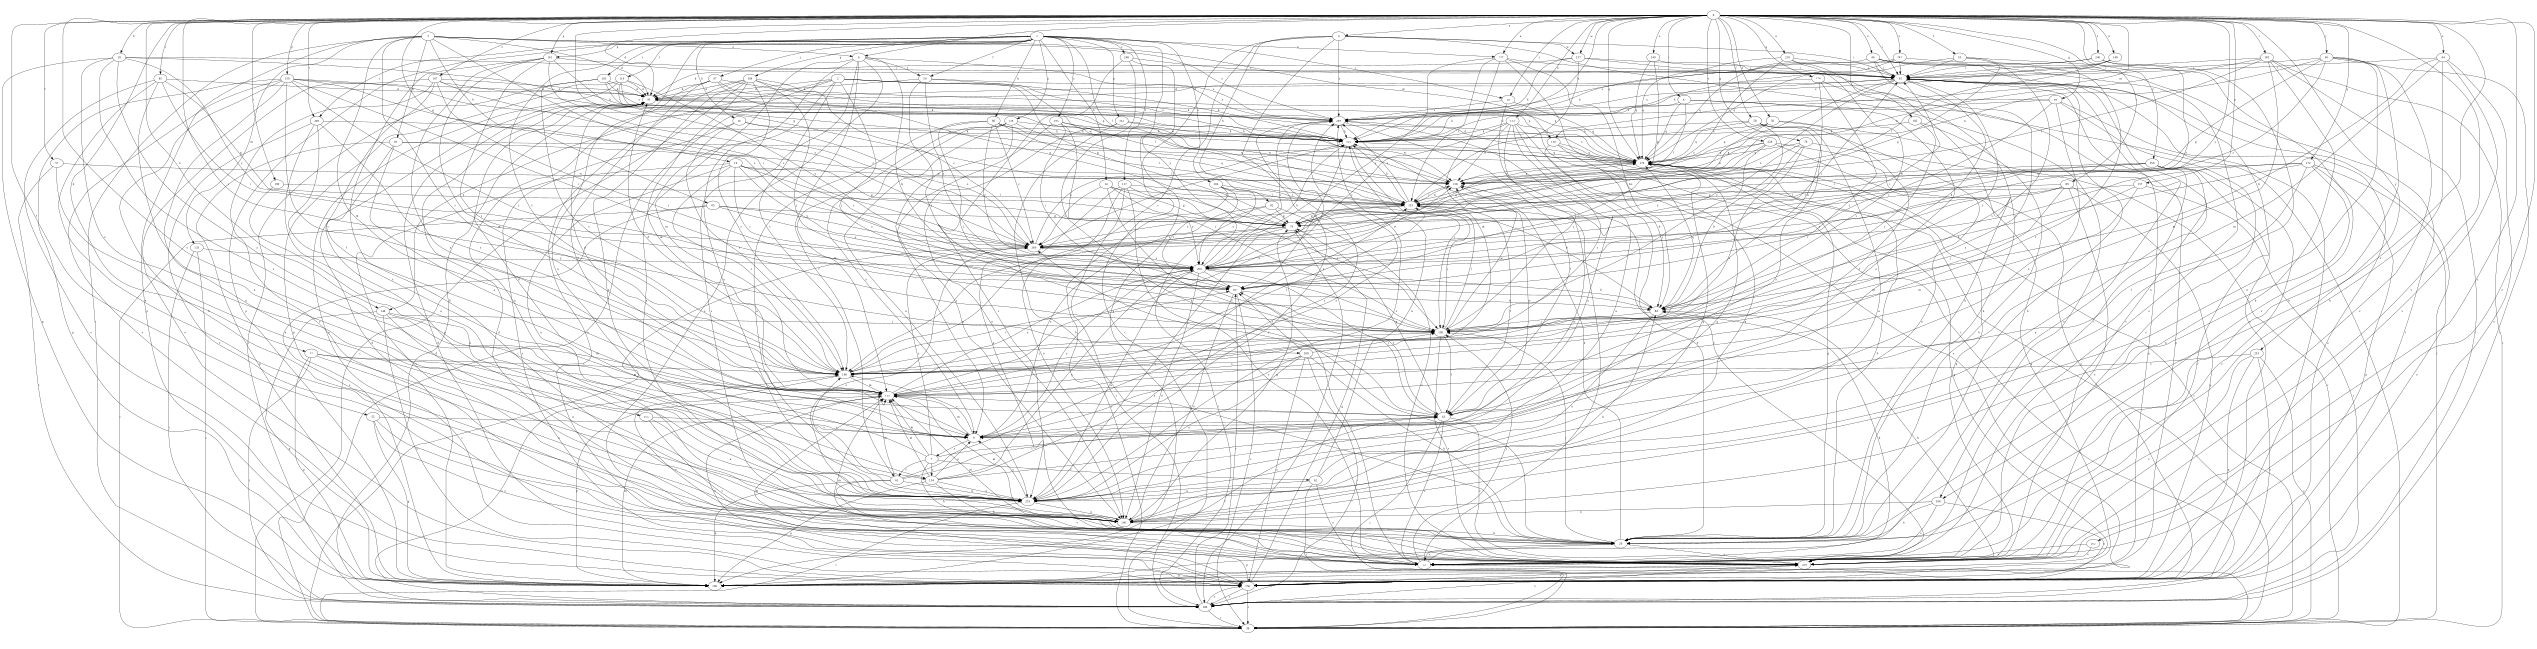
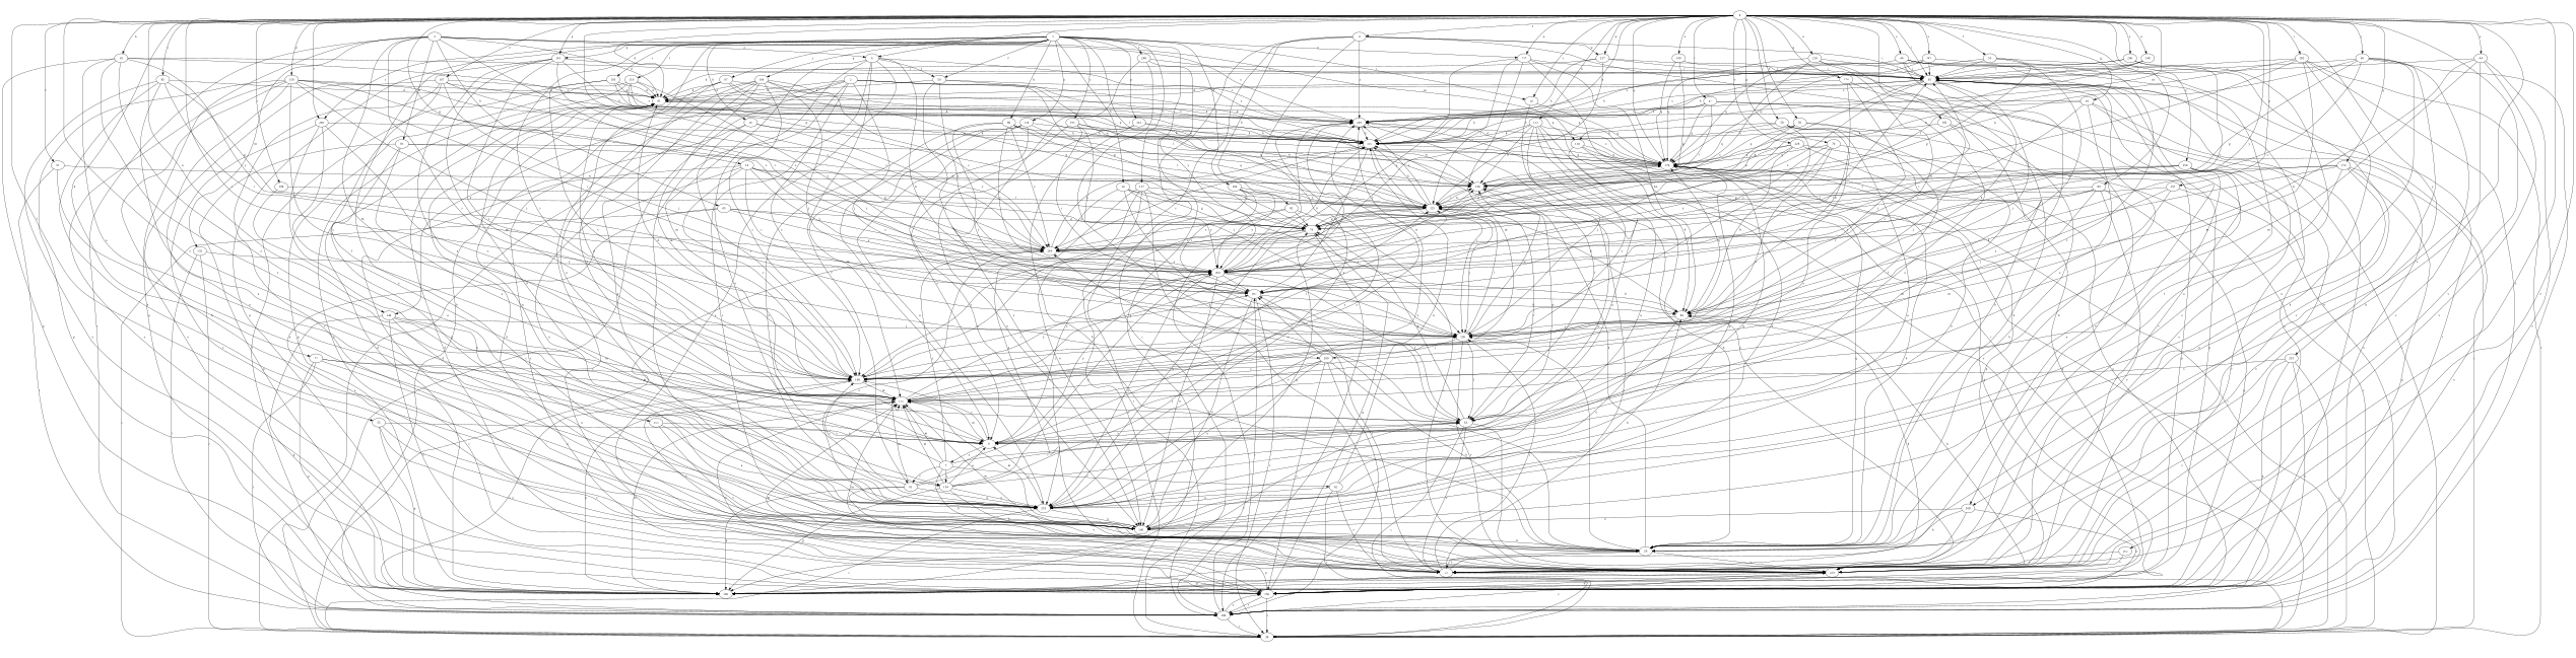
  strict digraph {
    fontname="Liberation Serif"
    node [fontname="Liberation Serif"]
    edge [fontname="Liberation Serif"]
    0
    4
    6
    10
    12
    28
    41
    44
    46
    50
    52
    53
    55
    57
    58
    65
    68
    70
    74
    85
    87
    89
    95
    96
    113
    115
    130
    140
    144
    149
    154
    157
    159
    161
    172
    174
    176
    182
    183
    199
    200
    208
    210
    217
    228
    229
    237
    242
    246
    253
    256
    260
    262
    267
    268
    166
    198
    219
    249
    82
    59
    135
    61
    84
    9
    155
    146
    209
    20
    156
    269
    63
    30
    125
    105
    187
    238
    1
    14
    16
    80
    97
    117
    119
    162
    164
    193
    194
    195
    218
    248
    2
    3
    19
    81
    133
    7
    62
    0 -> 4 [label=a]
    0 -> 6 [label=a]
    0 -> 10 [label=b]
    0 -> 12 [label=b]
    0 -> 28 [label=c]
    0 -> 41 [label=d]
    0 -> 44 [label=e]
    0 -> 46 [label=e]
    0 -> 50 [label=e]
    0 -> 52 [label=e]
    0 -> 53 [label=f]
    0 -> 55 [label=f]
    0 -> 57 [label=f]
    0 -> 58 [label=f]
    0 -> 65 [label=g]
    0 -> 68 [label=g]
    0 -> 70 [label=g]
    0 -> 74 [label=g]
    0 -> 85 [label=i]
    0 -> 87 [label=i]
    0 -> 89 [label=i]
    0 -> 95 [label=i]
    0 -> 96 [label=j]
    0 -> 113 [label=k]
    0 -> 115 [label=k]
    0 -> 130 [label=m]
    0 -> 140 [label=n]
    0 -> 144 [label=n]
    0 -> 149 [label=o]
    0 -> 154 [label=o]
    0 -> 157 [label=p]
    0 -> 159 [label=p]
    0 -> 161 [label=p]
    0 -> 172 [label=q]
    0 -> 174 [label=q]
    0 -> 176 [label=q]
    0 -> 182 [label=r]
    0 -> 183 [label=r]
    0 -> 199 [label=t]
    0 -> 200 [label=t]
    0 -> 208 [label=t]
    0 -> 210 [label=u]
    0 -> 217 [label=u]
    0 -> 228 [label=v]
    0 -> 229 [label=v]
    0 -> 237 [label=w]
    0 -> 242 [label=x]
    0 -> 246 [label=x]
    0 -> 253 [label=y]
    0 -> 256 [label=y]
    0 -> 260 [label=y]
    0 -> 262 [label=z]
    0 -> 267 [label=z]
    0 -> 268 [label=z]
    4 -> 95 [label=i]
    4 -> 237 [label=w]
    4 -> 268 [label=z]
    4 -> 166 [label=p]
    4 -> 198 [label=s]
    4 -> 219 [label=u]
    4 -> 249 [label=x]
    4 -> 82 [label=h]
    6 -> 52 [label=e]
    6 -> 229 [label=v]
    6 -> 219 [label=u]
    6 -> 249 [label=x]
    6 -> 59 [label=f]
    6 -> 135 [label=m]
    6 -> 61 [label=f]
    6 -> 84 [label=h]
    10 -> 95 [label=i]
    10 -> 154 [label=o]
    10 -> 260 [label=y]
    10 -> 166 [label=p]
    10 -> 249 [label=x]
    10 -> 9 [label=a]
    10 -> 155 [label=o]
    12 -> 166 [label=p]
    12 -> 198 [label=s]
    12 -> 135 [label=m]
    12 -> 146 [label=n]
    12 -> 209 [label=t]
    28 -> 176 [label=q]
    28 -> 219 [label=u]
    41 -> 249 [label=x]
    44 -> 95 [label=i]
    44 -> 229 [label=v]
    44 -> 135 [label=m]
    44 -> 84 [label=h]
    44 -> 20 [label=b]
    44 -> 156 [label=o]
    46 -> 52 [label=e]
    46 -> 95 [label=i]
    46 -> 176 [label=q]
    46 -> 9 [label=a]
    46 -> 209 [label=t]
    46 -> 156 [label=o]
    50 -> 115 [label=k]
    50 -> 176 [label=q]
    50 -> 166 [label=p]
    50 -> 269 [label=z]
    50 -> 63 [label=f]
    52 -> 95 [label=i]
    52 -> 135 [label=m]
    52 -> 84 [label=h]
    52 -> 30 [label=c]
    52 -> 125 [label=l]
    52 -> 105 [label=j]
    52 -> 187 [label=r]
    53 -> 74 [label=g]
    53 -> 95 [label=i]
    53 -> 115 [label=k]
    53 -> 229 [label=v]
    53 -> 198 [label=s]
    55 -> 52 [label=e]
    55 -> 229 [label=v]
    55 -> 166 [label=p]
    55 -> 9 [label=a]
    57 -> 219 [label=u]
    57 -> 209 [label=t]
    57 -> 238 [label=w]
    58 -> 115 [label=k]
    58 -> 176 [label=q]
    58 -> 260 [label=y]
    58 -> 219 [label=u]
    58 -> 9 [label=a]
    58 -> 146 [label=n]
    65 -> 52 [label=e]
    65 -> 74 [label=g]
    65 -> 260 [label=y]
    65 -> 269 [label=z]
    65 -> 30 [label=c]
    68 -> 52 [label=e]
    68 -> 115 [label=k]
    68 -> 249 [label=x]
    68 -> 9 [label=a]
    68 -> 156 [label=o]
    68 -> 187 [label=r]
    70 -> 176 [label=q]
    70 -> 260 [label=y]
    70 -> 198 [label=s]
    70 -> 84 [label=h]
    70 -> 30 [label=c]
    74 -> 176 [label=q]
    74 -> 198 [label=s]
    74 -> 219 [label=u]
    74 -> 209 [label=t]
    74 -> 269 [label=z]
    85 -> 41 [label=d]
    85 -> 74 [label=g]
    85 -> 219 [label=u]
    85 -> 146 [label=n]
    85 -> 156 [label=o]
    85 -> 187 [label=r]
    87 -> 115 [label=k]
    87 -> 176 [label=q]
    87 -> 166 [label=p]
-   28 -> 249 [label=x]
+   87 -> 249 [label=x]
    87 -> 9 [label=a]
    87 -> 125 [label=l]
    89 -> 52 [label=e]
    89 -> 260 [label=y]
    89 -> 166 [label=p]
    89 -> 135 [label=m]
    89 -> 125 [label=l]
    89 -> 187 [label=r]
    95 -> 41 [label=d]
    95 -> 52 [label=e]
    95 -> 74 [label=g]
    95 -> 229 [label=v]
    95 -> 249 [label=x]
    95 -> 84 [label=h]
    95 -> 20 [label=b]
    95 -> 269 [label=z]
    95 -> 30 [label=c]
    95 -> 105 [label=j]
    96 -> 74 [label=g]
    96 -> 95 [label=i]
    96 -> 229 [label=v]
    96 -> 146 [label=n]
    96 -> 209 [label=t]
    96 -> 20 [label=b]
    96 -> 269 [label=z]
    96 -> 238 [label=w]
    113 -> 115 [label=k]
    113 -> 260 [label=y]
    113 -> 198 [label=s]
    113 -> 219 [label=u]
    113 -> 146 [label=n]
    113 -> 156 [label=o]
    113 -> 105 [label=j]
    113 -> 238 [label=w]
    115 -> 176 [label=q]
    115 -> 269 [label=z]
    115 -> 105 [label=j]
    115 -> 187 [label=r]
    130 -> 176 [label=q]
    130 -> 84 [label=h]
    130 -> 20 [label=b]
    130 -> 30 [label=c]
    140 -> 95 [label=i]
    140 -> 249 [label=x]
    140 -> 125 [label=l]
    144 -> 166 [label=p]
    144 -> 135 [label=m]
    144 -> 146 [label=n]
    144 -> 156 [label=o]
    144 -> 105 [label=j]
    149 -> 74 [label=g]
    149 -> 95 [label=i]
    149 -> 176 [label=q]
    154 -> 176 [label=q]
    154 -> 260 [label=y]
    154 -> 166 [label=p]
    154 -> 219 [label=u]
    154 -> 249 [label=x]
    154 -> 135 [label=m]
    154 -> 9 [label=a]
    154 -> 20 [label=b]
    157 -> 135 [label=m]
    157 -> 209 [label=t]
    157 -> 125 [label=l]
    157 -> 105 [label=j]
    159 -> 41 [label=d]
    159 -> 176 [label=q]
    159 -> 166 [label=p]
    159 -> 198 [label=s]
    159 -> 146 [label=n]
    159 -> 20 [label=b]
    159 -> 156 [label=o]
    159 -> 269 [label=z]
    159 -> 105 [label=j]
    159 -> 187 [label=r]
    161 -> 95 [label=i]
    161 -> 115 [label=k]
    161 -> 198 [label=s]
    161 -> 135 [label=m]
    161 -> 9 [label=a]
    161 -> 20 [label=b]
    161 -> 269 [label=z]
    172 -> 260 [label=y]
    172 -> 166 [label=p]
    172 -> 84 [label=h]
    172 -> 146 [label=n]
    172 -> 156 [label=o]
    172 -> 63 [label=f]
    172 -> 238 [label=w]
    174 -> 41 [label=d]
    174 -> 84 [label=h]
    174 -> 20 [label=b]
    174 -> 105 [label=j]
    176 -> 41 [label=d]
    176 -> 166 [label=p]
    176 -> 249 [label=x]
    176 -> 20 [label=b]
    176 -> 30 [label=c]
    176 -> 238 [label=w]
    182 -> 115 [label=k]
    182 -> 20 [label=b]
    182 -> 105 [label=j]
    183 -> 95 [label=i]
    183 -> 135 [label=m]
    183 -> 209 [label=t]
    183 -> 20 [label=b]
    183 -> 30 [label=c]
    183 -> 125 [label=l]
    183 -> 238 [label=w]
    199 -> 219 [label=u]
    199 -> 125 [label=l]
    200 -> 198 [label=s]
    200 -> 219 [label=u]
    200 -> 9 [label=a]
    200 -> 209 [label=t]
    200 -> 20 [label=b]
    200 -> 156 [label=o]
-   200 -> 105 [label=j]
+   105 -> 200 [label=j]
    200 -> 187 [label=r]
    208 -> 52 [label=e]
    208 -> 115 [label=k]
    208 -> 198 [label=s]
    208 -> 219 [label=u]
    208 -> 9 [label=a]
    210 -> 95 [label=i]
    210 -> 176 [label=q]
    210 -> 198 [label=s]
    210 -> 20 [label=b]
    210 -> 269 [label=z]
    217 -> 95 [label=i]
    217 -> 260 [label=y]
    217 -> 135 [label=m]
    217 -> 84 [label=h]
    217 -> 209 [label=t]
    217 -> 125 [label=l]
    228 -> 176 [label=q]
    228 -> 166 [label=p]
    228 -> 156 [label=o]
    228 -> 105 [label=j]
    228 -> 187 [label=r]
    228 -> 238 [label=w]
    229 -> 41 [label=d]
    229 -> 176 [label=q]
    229 -> 166 [label=p]
    229 -> 84 [label=h]
    229 -> 156 [label=o]
    237 -> 41 [label=d]
    237 -> 95 [label=i]
    237 -> 115 [label=k]
    237 -> 30 [label=c]
    237 -> 125 [label=l]
    242 -> 95 [label=i]
    242 -> 115 [label=k]
    242 -> 176 [label=q]
    242 -> 63 [label=f]
    246 -> 95 [label=i]
    246 -> 249 [label=x]
    246 -> 146 [label=n]
    246 -> 269 [label=z]
    253 -> 229 [label=v]
    253 -> 166 [label=p]
    253 -> 198 [label=s]
    253 -> 156 [label=o]
    253 -> 30 [label=c]
    256 -> 52 [label=e]
    256 -> 74 [label=g]
    256 -> 229 [label=v]
    256 -> 219 [label=u]
    256 -> 125 [label=l]
    256 -> 238 [label=w]
    260 -> 95 [label=i]
    260 -> 115 [label=k]
    260 -> 219 [label=u]
    260 -> 249 [label=x]
    260 -> 84 [label=h]
    260 -> 146 [label=n]
    260 -> 63 [label=f]
    260 -> 187 [label=r]
    260 -> 238 [label=w]
    262 -> 52 [label=e]
    262 -> 229 [label=v]
    267 -> 41 [label=d]
    267 -> 229 [label=v]
    267 -> 156 [label=o]
    267 -> 269 [label=z]
    267 -> 63 [label=f]
    267 -> 105 [label=j]
    267 -> 238 [label=w]
    268 -> 52 [label=e]
    268 -> 146 [label=n]
    268 -> 20 [label=b]
    268 -> 156 [label=o]
    166 -> 41 [label=d]
    166 -> 135 [label=m]
    166 -> 63 [label=f]
    198 -> 41 [label=d]
    198 -> 52 [label=e]
    198 -> 135 [label=m]
    198 -> 125 [label=l]
    198 -> 105 [label=j]
    198 -> 187 [label=r]
    219 -> 249 [label=x]
    219 -> 9 [label=a]
    219 -> 146 [label=n]
    219 -> 30 [label=c]
    249 -> 115 [label=k]
    249 -> 229 [label=v]
    249 -> 63 [label=f]
    82 -> 74 [label=g]
    82 -> 229 [label=v]
    82 -> 9 [label=a]
    82 -> 209 [label=t]
    59 -> 41 [label=d]
    59 -> 115 [label=k]
    59 -> 260 [label=y]
    59 -> 249 [label=x]
    59 -> 105 [label=j]
    135 -> 41 [label=d]
    135 -> 260 [label=y]
    135 -> 166 [label=p]
    135 -> 249 [label=x]
    135 -> 156 [label=o]
    135 -> 63 [label=f]
    135 -> 125 [label=l]
    61 -> 229 [label=v]
    61 -> 166 [label=p]
    61 -> 198 [label=s]
    61 -> 219 [label=u]
    61 -> 249 [label=x]
    61 -> 135 [label=m]
    61 -> 63 [label=f]
    84 -> 176 [label=q]
    84 -> 219 [label=u]
    84 -> 105 [label=j]
    9 -> 260 [label=y]
    9 -> 198 [label=s]
    9 -> 135 [label=m]
    9 -> 7 [label=a]
    155 -> 229 [label=v]
    155 -> 219 [label=u]
    155 -> 9 [label=a]
    146 -> 74 [label=g]
    146 -> 135 [label=m]
    146 -> 84 [label=h]
    146 -> 20 [label=b]
    146 -> 269 [label=z]
    209 -> 41 [label=d]
    209 -> 229 [label=v]
    209 -> 198 [label=s]
    209 -> 156 [label=o]
    209 -> 30 [label=c]
    209 -> 187 [label=r]
    20 -> 52 [label=e]
    20 -> 115 [label=k]
    20 -> 176 [label=q]
    20 -> 229 [label=v]
    20 -> 166 [label=p]
    20 -> 135 [label=m]
    20 -> 105 [label=j]
    156 -> 41 [label=d]
    156 -> 74 [label=g]
    156 -> 95 [label=i]
    156 -> 135 [label=m]
    156 -> 209 [label=t]
    156 -> 30 [label=c]
    269 -> 115 [label=k]
    269 -> 260 [label=y]
    269 -> 30 [label=c]
    63 -> 52 [label=e]
    63 -> 74 [label=g]
    63 -> 229 [label=v]
    63 -> 9 [label=a]
    63 -> 269 [label=z]
    63 -> 30 [label=c]
    63 -> 238 [label=w]
    125 -> 74 [label=g]
    125 -> 115 [label=k]
    125 -> 249 [label=x]
    125 -> 269 [label=z]
    125 -> 63 [label=f]
    125 -> 105 [label=j]
    125 -> 238 [label=w]
    105 -> 229 [label=v]
    105 -> 63 [label=f]
    105 -> 125 [label=l]
    105 -> 238 [label=w]
    187 -> 95 [label=i]
    187 -> 84 [label=h]
    187 -> 146 [label=n]
    187 -> 30 [label=c]
    238 -> 176 [label=q]
    238 -> 125 [label=l]
    1 -> 28 [label=c]
    1 -> 161 [label=p]
    1 -> 208 [label=t]
    1 -> 217 [label=u]
    1 -> 166 [label=p]
    1 -> 198 [label=s]
    1 -> 219 [label=u]
    1 -> 59 [label=f]
    1 -> 30 [label=c]
    1 -> 125 [label=l]
    1 -> 14 [label=b]
    1 -> 16 [label=b]
    1 -> 80 [label=h]
    1 -> 97 [label=j]
    1 -> 117 [label=l]
    1 -> 119 [label=l]
    1 -> 162 [label=p]
    1 -> 164 [label=p]
    1 -> 193 [label=s]
    1 -> 194 [label=s]
    1 -> 195 [label=s]
    1 -> 218 [label=u]
    1 -> 248 [label=x]
    14 -> 74 [label=g]
    14 -> 260 [label=y]
    14 -> 269 [label=z]
    14 -> 63 [label=f]
    14 -> 125 [label=l]
    16 -> 115 [label=k]
    16 -> 198 [label=s]
    16 -> 156 [label=o]
    16 -> 269 [label=z]
    80 -> 115 [label=k]
    80 -> 260 [label=y]
    80 -> 219 [label=u]
    80 -> 269 [label=z]
    80 -> 125 [label=l]
    80 -> 105 [label=j]
    80 -> 238 [label=w]
    97 -> 41 [label=d]
    97 -> 74 [label=g]
    97 -> 176 [label=q]
    97 -> 9 [label=a]
    97 -> 146 [label=n]
    97 -> 238 [label=w]
    117 -> 52 [label=e]
    117 -> 219 [label=u]
    117 -> 146 [label=n]
    117 -> 209 [label=t]
    117 -> 125 [label=l]
    117 -> 105 [label=j]
    119 -> 41 [label=d]
    119 -> 260 [label=y]
    119 -> 166 [label=p]
    119 -> 156 [label=o]
    119 -> 269 [label=z]
    119 -> 238 [label=w]
    162 -> 115 [label=k]
    162 -> 146 [label=n]
    162 -> 20 [label=b]
    162 -> 238 [label=w]
    164 -> 41 [label=d]
    164 -> 176 [label=q]
    164 -> 198 [label=s]
    164 -> 219 [label=u]
    164 -> 135 [label=m]
    164 -> 156 [label=o]
    164 -> 269 [label=z]
    164 -> 30 [label=c]
    164 -> 105 [label=j]
    193 -> 41 [label=d]
    193 -> 115 [label=k]
    193 -> 198 [label=s]
    193 -> 249 [label=x]
    193 -> 209 [label=t]
    194 -> 260 [label=y]
    194 -> 84 [label=h]
    194 -> 30 [label=c]
    194 -> 125 [label=l]
    194 -> 187 [label=r]
    195 -> 115 [label=k]
    195 -> 176 [label=q]
    195 -> 9 [label=a]
    195 -> 105 [label=j]
    195 -> 187 [label=r]
    218 -> 115 [label=k]
    218 -> 219 [label=u]
    218 -> 135 [label=m]
    218 -> 9 [label=a]
    218 -> 146 [label=n]
    218 -> 125 [label=q]
    248 -> 95 [label=i]
    248 -> 229 [label=v]
    248 -> 260 [label=y]
    248 -> 20 [label=b]
    2 -> 41 [label=d]
    2 -> 74 [label=g]
    2 -> 115 [label=k]
    2 -> 144 [label=n]
    2 -> 198 [label=s]
    2 -> 146 [label=n]
    2 -> 30 [label=c]
    2 -> 125 [label=l]
    2 -> 105 [label=j]
    3 -> 6 [label=a]
    3 -> 41 [label=d]
    3 -> 130 [label=m]
    3 -> 166 [label=p]
    3 -> 198 [label=s]
    3 -> 249 [label=x]
    3 -> 135 [label=m]
    3 -> 209 [label=t]
    3 -> 187 [label=r]
    3 -> 19 [label=b]
    3 -> 81 [label=h]
    3 -> 133 [label=m]
    19 -> 74 [label=g]
    19 -> 229 [label=v]
    19 -> 260 [label=y]
    19 -> 198 [label=s]
    19 -> 219 [label=u]
    19 -> 269 [label=z]
    19 -> 187 [label=r]
    19 -> 238 [label=w]
    81 -> 176 [label=q]
    81 -> 166 [label=p]
    81 -> 9 [label=a]
    81 -> 146 [label=n]
    81 -> 125 [label=l]
    133 -> 260 [label=y]
    133 -> 209 [label=t]
    133 -> 30 [label=c]
    7 -> 41 [label=d]
    7 -> 154 [label=o]
    7 -> 135 [label=m]
    7 -> 61 [label=f]
    7 -> 20 [label=b]
    7 -> 269 [label=z]
    7 -> 238 [label=w]
    7 -> 62 [label=f]
    62 -> 52 [label=e]
    62 -> 115 [label=k]
    62 -> 176 [label=q]
    62 -> 219 [label=u]
    62 -> 30 [label=c]
  }
